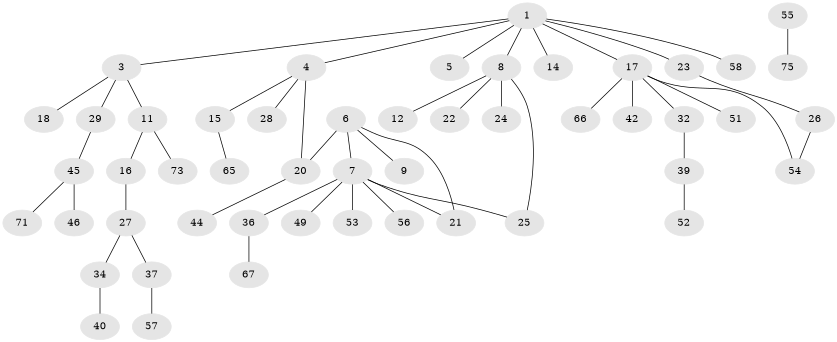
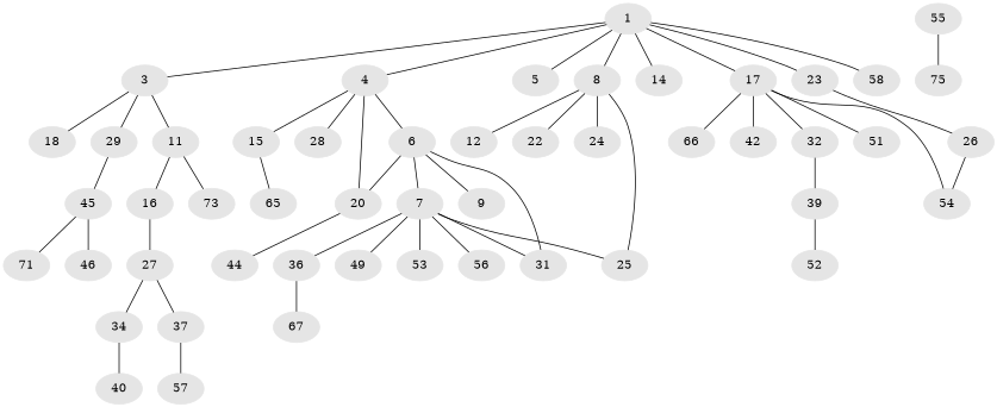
  graph {
    node [color=gray90 style=filled]
    1 [super="+2"]
    3 [super="+10"]
    4 [super="+50"]
    5
    8 [super="+43"]
    14
    17 [super="+19"]
    23 [super="+35"]
    58
    11 [super="+33"]
    18
    29 [super="+31"]
    6 [super="+47"]
    15
    20 [super="+38"]
    28 [super="+30"]
    25 [super="+59"]
    12
    22
    24
    32 [super="+48"]
    42
    51
    54
    66
    26 [super="+68"]
    16
    73
    45 [super="+70"]
    7 [super="+13"]
    9 [super="+60"]
-   21 [super="+62"]
+   21 [super="+62" label=31]
    65 [super="+74"]
    44
    36 [super="+63"]
    49
    53
    56
    67
    27 [super="+61"]
    34
    37 [super="+64"]
    39 [super="+41"]
    55 [super="+69"]
    75
    40
    57 [super="+72"]
    46
    71
    52
    1 -- 3
    1 -- 4
    1 -- 5
    1 -- 8
    1 -- 14
    1 -- 17
    1 -- 23
    1 -- 58
    3 -- 11
    3 -- 18
    3 -- 29
+   4 -- 6
    4 -- 15
    4 -- 20
    4 -- 28
    8 -- 25
    8 -- 12
    8 -- 22
    8 -- 24
    17 -- 32
    17 -- 42
    17 -- 51
    17 -- 54
    17 -- 66
    23 -- 26
    11 -- 16
    11 -- 73
    29 -- 45
    6 -- 20
    6 -- 7
    6 -- 9
    6 -- 21
    15 -- 65
    20 -- 44
    32 -- 39
    26 -- 54
    16 -- 27
    45 -- 46
    45 -- 71
    7 -- 25
    7 -- 21
    7 -- 36
    7 -- 49
    7 -- 53
    7 -- 56
    36 -- 67
    27 -- 34
    27 -- 37
    34 -- 40
    37 -- 57
    39 -- 52
    55 -- 75
  }
